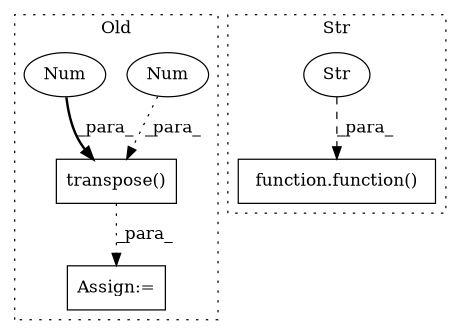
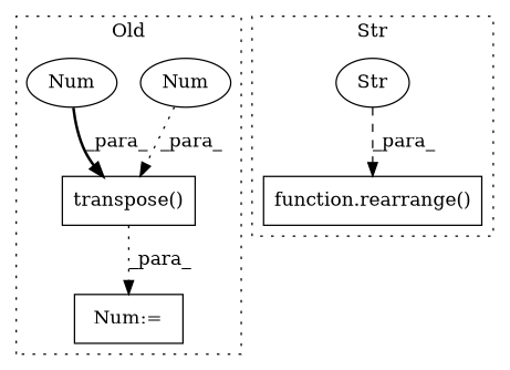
  digraph {
    node [a=75 l=1 shape=box]
    edge [style=dotted]
    n1 [l="14,1" label="transpose()" s="4142,4160"]
    n2 [a=76 label=Num s=4156 shape=ellipse]
    n3 [a=76 label=Num s=4159 shape=ellipse]
-   n4 [a=68 l=3 label="Assign:=" s=4139]
-   n5 [l="10,1" label="function.function()" s="4318,4352"]
+   n4 [a=68 l=3 label="Num:=" s=4139]
+   n5 [l="10,1" label="function.rearrange()" s="4318,4352"]
    n6 [a=66 l=16 label=Str s=4336 shape=ellipse]
    subgraph cluster_1 {
      label=Old
      style=dotted
      n1
      n2
      n3
      n4
    }
    subgraph cluster_2 {
      label=Str
      style=dotted
      n5
      n6
    }
    n1 -> n4 [label=_para_]
    n2 -> n1 [label=_para_]
    n3 -> n1 [label=_para_ style=bold]
    n6 -> n5 [label=_para_ style=dashed]
  }
